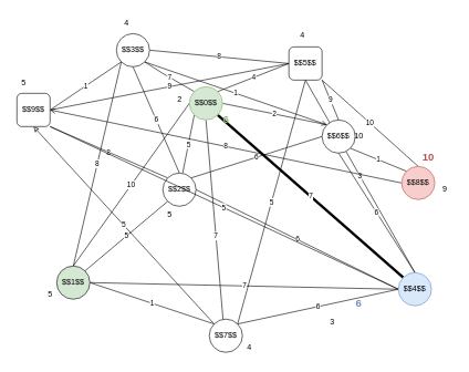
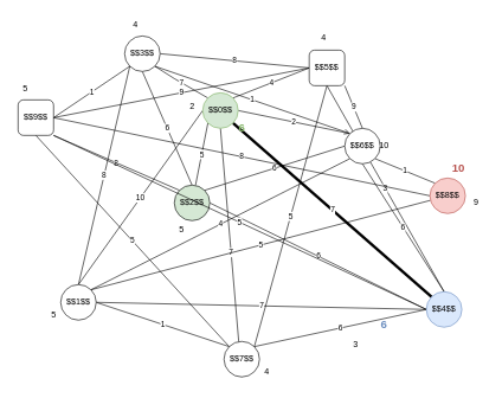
  <mxCell id="0" />
  <mxCell id="1" parent="0" />
  <mxCell id="2" value="4" style="rounded=0;orthogonalLoop=1;jettySize=auto;html=1;exitX=1;exitY=0;exitDx=0;exitDy=0;entryX=0;entryY=0.5;entryDx=0;entryDy=0;endArrow=none;endFill=0;" parent="1" source="9" target="33" edge="1"><mxGeometry relative="1" as="geometry" /></mxCell>
  <mxCell id="3" value="5" style="rounded=0;orthogonalLoop=1;jettySize=auto;html=1;exitX=0;exitY=1;exitDx=0;exitDy=0;endArrow=none;endFill=0;" parent="1" source="9" target="20" edge="1"><mxGeometry relative="1" as="geometry" /></mxCell>
  <mxCell id="4" value="7" style="rounded=0;orthogonalLoop=1;jettySize=auto;html=1;exitX=1;exitY=1;exitDx=0;exitDy=0;entryX=0;entryY=0;entryDx=0;entryDy=0;startArrow=none;startFill=0;endArrow=none;endFill=0;strokeWidth=4;" parent="1" source="9" target="28" edge="1"><mxGeometry relative="1" as="geometry" /></mxCell>
  <mxCell id="5" value="10" style="rounded=0;orthogonalLoop=1;jettySize=auto;html=1;exitX=0;exitY=0.5;exitDx=0;exitDy=0;entryX=0.5;entryY=0;entryDx=0;entryDy=0;startArrow=none;startFill=0;endArrow=none;endFill=0;" parent="1" source="9" target="15" edge="1"><mxGeometry relative="1" as="geometry" /></mxCell>
  <mxCell id="6" value="2" style="rounded=0;orthogonalLoop=1;jettySize=auto;html=1;exitX=1;exitY=0.5;exitDx=0;exitDy=0;entryX=0;entryY=0;entryDx=0;entryDy=0;startArrow=none;startFill=0;endArrow=none;endFill=0;" parent="1" source="9" target="35" edge="1"><mxGeometry relative="1" as="geometry" /></mxCell>
  <mxCell id="7" value="7" style="rounded=0;orthogonalLoop=1;jettySize=auto;html=1;entryX=0.5;entryY=1;entryDx=0;entryDy=0;endArrow=none;endFill=0;exitX=0.5;exitY=1;exitDx=0;exitDy=0;" parent="1" source="9" target="37" edge="1"><mxGeometry relative="1" as="geometry"><mxPoint x="310" y="130" as="sourcePoint" /></mxGeometry></mxCell>
  <mxCell id="8" value="7" style="rounded=0;orthogonalLoop=1;jettySize=auto;html=1;exitX=0;exitY=0;exitDx=0;exitDy=0;entryX=1;entryY=1;entryDx=0;entryDy=0;endArrow=none;endFill=0;" parent="1" source="9" target="23" edge="1"><mxGeometry relative="1" as="geometry"><Array as="points"><mxPoint x="245" y="110" /></Array></mxGeometry></mxCell>
  <mxCell id="9" value="$$0$$" style="ellipse;whiteSpace=wrap;html=1;aspect=fixed;fillColor=#d5e8d4;strokeColor=#82b366;" parent="1" vertex="1"><mxGeometry x="285" y="130" width="50" height="50" as="geometry" /></mxCell>
- <mxCell id="10" value="5" style="rounded=0;orthogonalLoop=1;jettySize=auto;html=1;entryX=0;entryY=1;entryDx=0;entryDy=0;endArrow=none;endFill=0;exitX=1;exitY=0;exitDx=0;exitDy=0;" parent="1" source="15" target="20" edge="1"><mxGeometry relative="1" as="geometry"><mxPoint x="92" y="407" as="sourcePoint" /></mxGeometry></mxCell>
+ <mxCell id="10" value="5" style="rounded=0;orthogonalLoop=1;jettySize=auto;html=1;endArrow=none;endFill=0;exitX=1;exitY=0;exitDx=0;exitDy=0;" parent="1" source="15" target="41" edge="1"><mxGeometry relative="1" as="geometry"><mxPoint x="92" y="407" as="sourcePoint" /></mxGeometry></mxCell>
  <mxCell id="11" value="8" style="rounded=0;orthogonalLoop=1;jettySize=auto;html=1;exitX=0.5;exitY=0;exitDx=0;exitDy=0;entryX=0;entryY=1;entryDx=0;entryDy=0;endArrow=none;endFill=0;" parent="1" source="15" target="23" edge="1"><mxGeometry relative="1" as="geometry" /></mxCell>
  <mxCell id="12" value="7" style="rounded=0;orthogonalLoop=1;jettySize=auto;html=1;exitX=1;exitY=0.5;exitDx=0;exitDy=0;entryX=0;entryY=0.5;entryDx=0;entryDy=0;endArrow=none;endFill=0;" parent="1" source="15" target="28" edge="1"><mxGeometry relative="1" as="geometry" /></mxCell>
+ <mxCell id="13" value="4" style="rounded=0;orthogonalLoop=1;jettySize=auto;html=1;exitX=1;exitY=0;exitDx=0;exitDy=0;entryX=0;entryY=1;entryDx=0;entryDy=0;endArrow=none;endFill=0;" parent="1" source="15" target="35" edge="1"><mxGeometry relative="1" as="geometry" /></mxCell>
  <mxCell id="14" value="1" style="rounded=0;orthogonalLoop=1;jettySize=auto;html=1;exitX=1;exitY=0.5;exitDx=0;exitDy=0;entryX=0;entryY=0;entryDx=0;entryDy=0;endArrow=none;endFill=0;" parent="1" source="15" target="37" edge="1"><mxGeometry relative="1" as="geometry" /></mxCell>
- <mxCell id="15" value="$$1$$" style="ellipse;whiteSpace=wrap;html=1;aspect=fixed;fillColor=#d5e8d4;" parent="1" vertex="1"><mxGeometry x="85" y="400" width="50" height="50" as="geometry" /></mxCell>
+ <mxCell id="15" value="$$1$$" style="ellipse;whiteSpace=wrap;html=1;aspect=fixed;" parent="1" vertex="1"><mxGeometry x="85" y="400" width="50" height="50" as="geometry" /></mxCell>
  <mxCell id="16" value="6" style="rounded=0;orthogonalLoop=1;jettySize=auto;html=1;exitX=0.5;exitY=0;exitDx=0;exitDy=0;entryX=0.5;entryY=1;entryDx=0;entryDy=0;endArrow=none;endFill=0;" parent="1" source="20" target="23" edge="1"><mxGeometry relative="1" as="geometry" /></mxCell>
  <mxCell id="17" value="6" style="rounded=0;orthogonalLoop=1;jettySize=auto;html=1;exitX=1;exitY=0.5;exitDx=0;exitDy=0;entryX=0;entryY=0.5;entryDx=0;entryDy=0;endArrow=none;endFill=0;" parent="1" source="20" target="28" edge="1"><mxGeometry relative="1" as="geometry" /></mxCell>
  <mxCell id="18" value="6" style="rounded=0;orthogonalLoop=1;jettySize=auto;html=1;exitX=1;exitY=0;exitDx=0;exitDy=0;entryX=0;entryY=0.5;entryDx=0;entryDy=0;endArrow=none;endFill=0;" parent="1" source="20" target="35" edge="1"><mxGeometry relative="1" as="geometry" /></mxCell>
  <mxCell id="19" value="8" style="rounded=0;orthogonalLoop=1;jettySize=auto;html=1;exitX=0;exitY=0;exitDx=0;exitDy=0;endArrow=none;endFill=0;entryX=1;entryY=1;entryDx=0;entryDy=0;" parent="1" source="20" target="39" edge="1"><mxGeometry relative="1" as="geometry"><mxPoint x="75" y="180" as="targetPoint" /></mxGeometry></mxCell>
- <mxCell id="20" value="$$2$$" style="ellipse;whiteSpace=wrap;html=1;aspect=fixed;" parent="1" vertex="1"><mxGeometry x="245" y="260" width="50" height="50" as="geometry" /></mxCell>
+ <mxCell id="20" value="$$2$$" style="ellipse;whiteSpace=wrap;html=1;aspect=fixed;fillColor=#d5e8d4;" parent="1" vertex="1"><mxGeometry x="245" y="260" width="50" height="50" as="geometry" /></mxCell>
  <mxCell id="21" value="8" style="rounded=0;orthogonalLoop=1;jettySize=auto;html=1;exitX=1;exitY=0.5;exitDx=0;exitDy=0;entryX=0;entryY=0.5;entryDx=0;entryDy=0;startArrow=none;startFill=0;endArrow=none;endFill=0;" parent="1" source="23" target="33" edge="1"><mxGeometry relative="1" as="geometry" /></mxCell>
  <mxCell id="22" value="1" style="rounded=0;orthogonalLoop=1;jettySize=auto;html=1;exitX=1;exitY=1;exitDx=0;exitDy=0;entryX=0;entryY=0;entryDx=0;entryDy=0;startArrow=none;startFill=0;endArrow=open;endFill=0;" parent="1" source="23" target="35" edge="1"><mxGeometry relative="1" as="geometry" /></mxCell>
  <mxCell id="23" value="$$3$$" style="ellipse;whiteSpace=wrap;html=1;aspect=fixed;" parent="1" vertex="1"><mxGeometry x="175" y="50" width="50" height="50" as="geometry" /></mxCell>
  <mxCell id="24" value="3" style="rounded=0;orthogonalLoop=1;jettySize=auto;html=1;exitX=0.5;exitY=0;exitDx=0;exitDy=0;entryX=0.5;entryY=1;entryDx=0;entryDy=0;startArrow=none;startFill=0;endArrow=none;endFill=0;" parent="1" source="28" target="33" edge="1"><mxGeometry relative="1" as="geometry" /></mxCell>
  <mxCell id="25" value="6" style="rounded=0;orthogonalLoop=1;jettySize=auto;html=1;exitX=0.5;exitY=0;exitDx=0;exitDy=0;entryX=0.5;entryY=1;entryDx=0;entryDy=0;startArrow=none;startFill=0;endArrow=none;endFill=0;" parent="1" source="28" target="35" edge="1"><mxGeometry relative="1" as="geometry" /></mxCell>
  <mxCell id="26" value="6" style="rounded=0;orthogonalLoop=1;jettySize=auto;html=1;exitX=0;exitY=0.5;exitDx=0;exitDy=0;entryX=1;entryY=0;entryDx=0;entryDy=0;startArrow=none;startFill=0;endArrow=none;endFill=0;" parent="1" source="28" target="37" edge="1"><mxGeometry relative="1" as="geometry" /></mxCell>
  <mxCell id="27" value="5" style="rounded=0;orthogonalLoop=1;jettySize=auto;html=1;exitX=0;exitY=0.5;exitDx=0;exitDy=0;entryX=1;entryY=1;entryDx=0;entryDy=0;startArrow=none;startFill=0;endArrow=none;endFill=0;" parent="1" source="28" target="39" edge="1"><mxGeometry relative="1" as="geometry" /></mxCell>
  <mxCell id="28" value="$$4$$" style="ellipse;whiteSpace=wrap;html=1;aspect=fixed;fillColor=#dae8fc;strokeColor=#6c8ebf;" parent="1" vertex="1"><mxGeometry x="600" y="410" width="50" height="50" as="geometry" /></mxCell>
  <mxCell id="29" value="9" style="rounded=0;orthogonalLoop=1;jettySize=auto;html=1;exitX=1;exitY=1;exitDx=0;exitDy=0;entryX=0.5;entryY=0;entryDx=0;entryDy=0;endArrow=none;endFill=0;" parent="1" source="33" target="35" edge="1"><mxGeometry relative="1" as="geometry" /></mxCell>
  <mxCell id="30" value="5" style="rounded=0;orthogonalLoop=1;jettySize=auto;html=1;exitX=0.5;exitY=1;exitDx=0;exitDy=0;entryX=1;entryY=0;entryDx=0;entryDy=0;endArrow=none;endFill=0;" parent="1" source="33" target="37" edge="1"><mxGeometry relative="1" as="geometry" /></mxCell>
- <mxCell id="31" value="10" style="rounded=0;orthogonalLoop=1;jettySize=auto;html=1;exitX=1;exitY=1;exitDx=0;exitDy=0;entryX=0.5;entryY=0;entryDx=0;entryDy=0;endArrow=none;endFill=0;" parent="1" source="33" target="41" edge="1"><mxGeometry relative="1" as="geometry" /></mxCell>
  <mxCell id="32" value="9" style="rounded=0;orthogonalLoop=1;jettySize=auto;html=1;exitX=0;exitY=0.5;exitDx=0;exitDy=0;entryX=1;entryY=0.5;entryDx=0;entryDy=0;endArrow=none;endFill=0;" parent="1" source="33" target="39" edge="1"><mxGeometry relative="1" as="geometry"><mxPoint x="145" y="70.429" as="targetPoint" /></mxGeometry></mxCell>
  <mxCell id="33" value="$$5$$" style="whiteSpace=wrap;html=1;aspect=fixed;rounded=1;" parent="1" vertex="1"><mxGeometry x="435" y="70" width="50" height="50" as="geometry" /></mxCell>
  <mxCell id="34" value="1" style="rounded=0;orthogonalLoop=1;jettySize=auto;html=1;exitX=1;exitY=1;exitDx=0;exitDy=0;entryX=0;entryY=0;entryDx=0;entryDy=0;endArrow=none;endFill=0;" parent="1" source="35" target="41" edge="1"><mxGeometry relative="1" as="geometry" /></mxCell>
  <mxCell id="35" value="$$6$$" style="ellipse;whiteSpace=wrap;html=1;aspect=fixed;" parent="1" vertex="1"><mxGeometry x="485" y="180" width="50" height="50" as="geometry" /></mxCell>
- <mxCell id="36" value="5" style="rounded=0;orthogonalLoop=1;jettySize=auto;html=1;exitX=0;exitY=0;exitDx=0;exitDy=0;entryX=0.5;entryY=1;entryDx=0;entryDy=0;endArrow=classic;endFill=0;" parent="1" source="37" target="39" edge="1"><mxGeometry relative="1" as="geometry" /></mxCell>
+ <mxCell id="36" value="5" style="rounded=0;orthogonalLoop=1;jettySize=auto;html=1;exitX=0;exitY=0;exitDx=0;exitDy=0;entryX=0.5;entryY=1;entryDx=0;entryDy=0;endArrow=none;endFill=0;" parent="1" source="37" target="39" edge="1"><mxGeometry relative="1" as="geometry" /></mxCell>
  <mxCell id="37" value="$$7$$" style="ellipse;whiteSpace=wrap;html=1;aspect=fixed;" parent="1" vertex="1"><mxGeometry x="315" y="480" width="50" height="50" as="geometry" /></mxCell>
  <mxCell id="38" value="1" style="rounded=0;orthogonalLoop=1;jettySize=auto;html=1;exitX=1;exitY=0.5;exitDx=0;exitDy=0;entryX=0;entryY=1;entryDx=0;entryDy=0;startArrow=none;startFill=0;endArrow=none;endFill=0;" parent="1" source="39" target="23" edge="1"><mxGeometry relative="1" as="geometry" /></mxCell>
  <mxCell id="39" value="$$9$$" style="whiteSpace=wrap;html=1;aspect=fixed;rounded=1;" parent="1" vertex="1"><mxGeometry x="25" y="140" width="50" height="50" as="geometry" /></mxCell>
- <mxCell id="40" value="8" style="rounded=0;orthogonalLoop=1;jettySize=auto;html=1;exitX=0;exitY=0.5;exitDx=0;exitDy=0;entryX=1;entryY=0.5;entryDx=0;entryDy=0;endArrow=open;endFill=0;" parent="1" source="41" target="39" edge="1"><mxGeometry relative="1" as="geometry" /></mxCell>
+ <mxCell id="40" value="8" style="rounded=0;orthogonalLoop=1;jettySize=auto;html=1;exitX=0;exitY=0.5;exitDx=0;exitDy=0;entryX=1;entryY=0.5;entryDx=0;entryDy=0;endArrow=none;endFill=0;" parent="1" source="41" target="39" edge="1"><mxGeometry relative="1" as="geometry" /></mxCell>
  <mxCell id="41" value="$$8$$" style="ellipse;whiteSpace=wrap;html=1;aspect=fixed;fillColor=#f8cecc;strokeColor=#b85450;" parent="1" vertex="1"><mxGeometry x="605" y="250" width="50" height="50" as="geometry" /></mxCell>
  <mxCell id="42" value="5" style="text;html=1;align=center;verticalAlign=middle;resizable=0;points=[];autosize=1;strokeColor=none;fillColor=none;" parent="1" vertex="1"><mxGeometry x="20" y="110" width="30" height="30" as="geometry" /></mxCell>
  <mxCell id="43" value="4" style="text;html=1;align=center;verticalAlign=middle;resizable=0;points=[];autosize=1;strokeColor=none;fillColor=none;" parent="1" vertex="1"><mxGeometry x="175" y="20" width="30" height="30" as="geometry" /></mxCell>
  <mxCell id="44" value="4" style="text;html=1;align=center;verticalAlign=middle;resizable=0;points=[];autosize=1;strokeColor=none;fillColor=none;" parent="1" vertex="1"><mxGeometry x="440" y="38" width="30" height="30" as="geometry" /></mxCell>
  <mxCell id="45" value="2" style="text;html=1;align=center;verticalAlign=middle;resizable=0;points=[];autosize=1;strokeColor=none;fillColor=none;" parent="1" vertex="1"><mxGeometry x="255" y="134" width="30" height="30" as="geometry" /></mxCell>
  <mxCell id="46" value="10" style="text;html=1;align=center;verticalAlign=middle;resizable=0;points=[];autosize=1;strokeColor=none;fillColor=none;" parent="1" vertex="1"><mxGeometry x="520" y="190" width="40" height="30" as="geometry" /></mxCell>
  <mxCell id="47" value="5" style="text;html=1;align=center;verticalAlign=middle;resizable=0;points=[];autosize=1;strokeColor=none;fillColor=none;" parent="1" vertex="1"><mxGeometry x="240" y="308" width="30" height="30" as="geometry" /></mxCell>
  <mxCell id="48" value="5" style="text;html=1;align=center;verticalAlign=middle;resizable=0;points=[];autosize=1;strokeColor=none;fillColor=none;" parent="1" vertex="1"><mxGeometry x="60" y="428" width="30" height="30" as="geometry" /></mxCell>
  <mxCell id="49" value="4" style="text;html=1;align=center;verticalAlign=middle;resizable=0;points=[];autosize=1;strokeColor=none;fillColor=none;" parent="1" vertex="1"><mxGeometry x="360" y="508" width="30" height="30" as="geometry" /></mxCell>
  <mxCell id="50" value="&lt;b&gt;&lt;font color=&quot;#6c8ebf&quot; style=&quot;font-size: 16px;&quot;&gt;6&lt;/font&gt;&lt;/b&gt;" style="text;html=1;align=center;verticalAlign=middle;resizable=0;points=[];autosize=1;strokeColor=none;fillColor=none;" parent="1" vertex="1"><mxGeometry x="525" y="440" width="30" height="30" as="geometry" /></mxCell>
  <mxCell id="51" value="9" style="text;html=1;align=center;verticalAlign=middle;resizable=0;points=[];autosize=1;strokeColor=none;fillColor=none;" parent="1" vertex="1"><mxGeometry x="655" y="270" width="30" height="30" as="geometry" /></mxCell>
  <mxCell id="52" value="&lt;font size=&quot;1&quot; color=&quot;#b85450&quot;&gt;&lt;b style=&quot;font-size: 16px;&quot;&gt;10&lt;/b&gt;&lt;/font&gt;" style="text;html=1;align=center;verticalAlign=middle;resizable=0;points=[];autosize=1;strokeColor=none;fillColor=none;" parent="1" vertex="1"><mxGeometry x="625" y="220" width="40" height="30" as="geometry" /></mxCell>
  <mxCell id="53" value="6" style="text;html=1;align=center;verticalAlign=middle;resizable=0;points=[];autosize=1;strokeColor=none;fillColor=none;fontColor=#82B366;fontSize=16;fontStyle=1" parent="1" vertex="1"><mxGeometry x="325" y="164" width="30" height="30" as="geometry" /></mxCell>
  <mxCell id="54" value="&lt;span&gt;&lt;font style=&quot;font-size: 12px;&quot;&gt;3&lt;/font&gt;&lt;/span&gt;" style="text;html=1;align=center;verticalAlign=middle;resizable=0;points=[];autosize=1;strokeColor=none;fillColor=none;fontStyle=0" vertex="1" parent="1"><mxGeometry x="485" y="470" width="30" height="30" as="geometry" /></mxCell>
